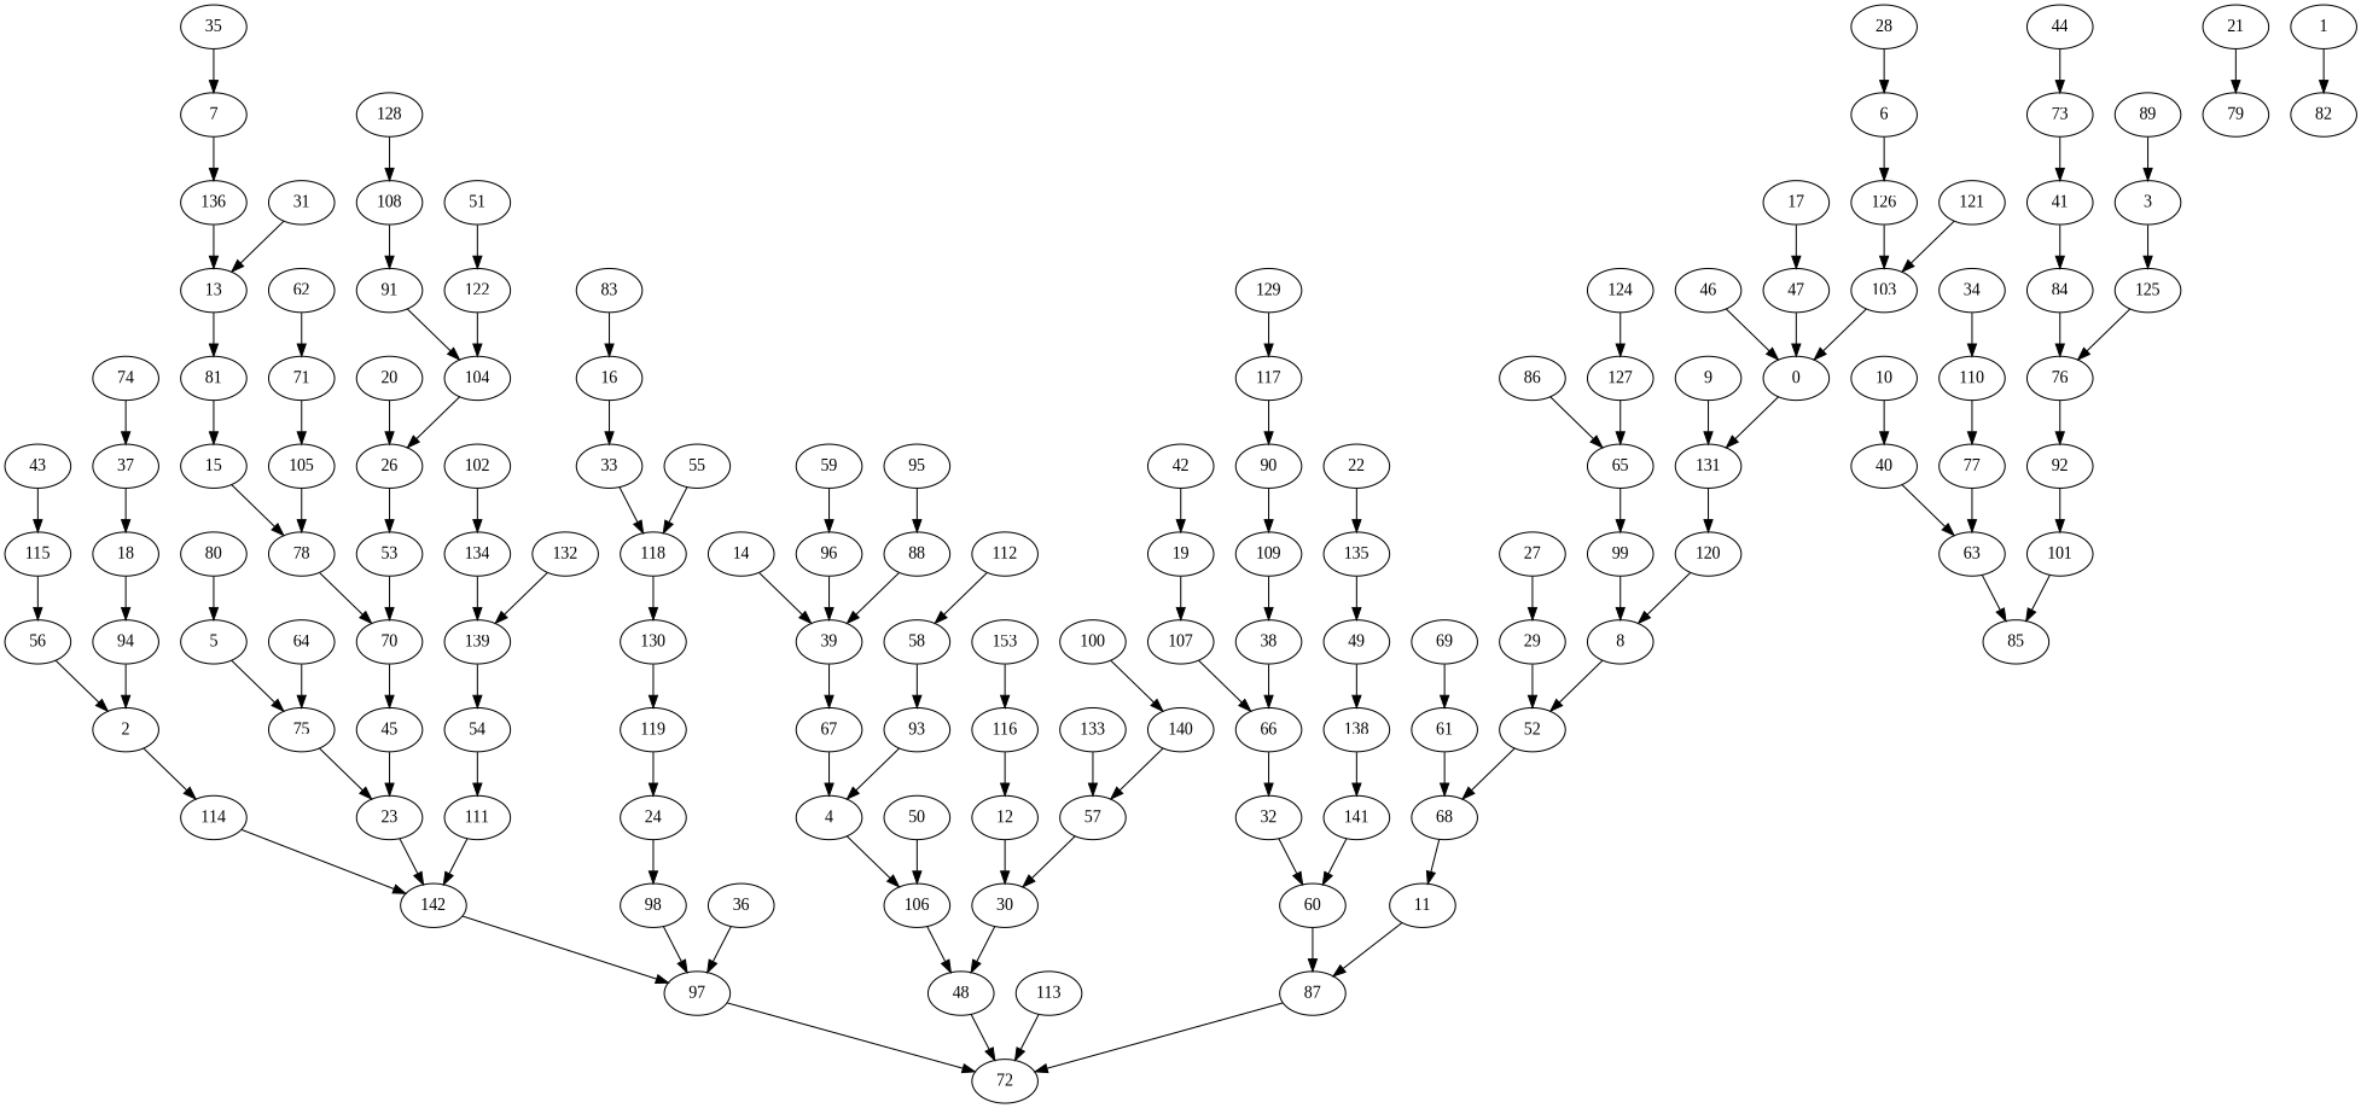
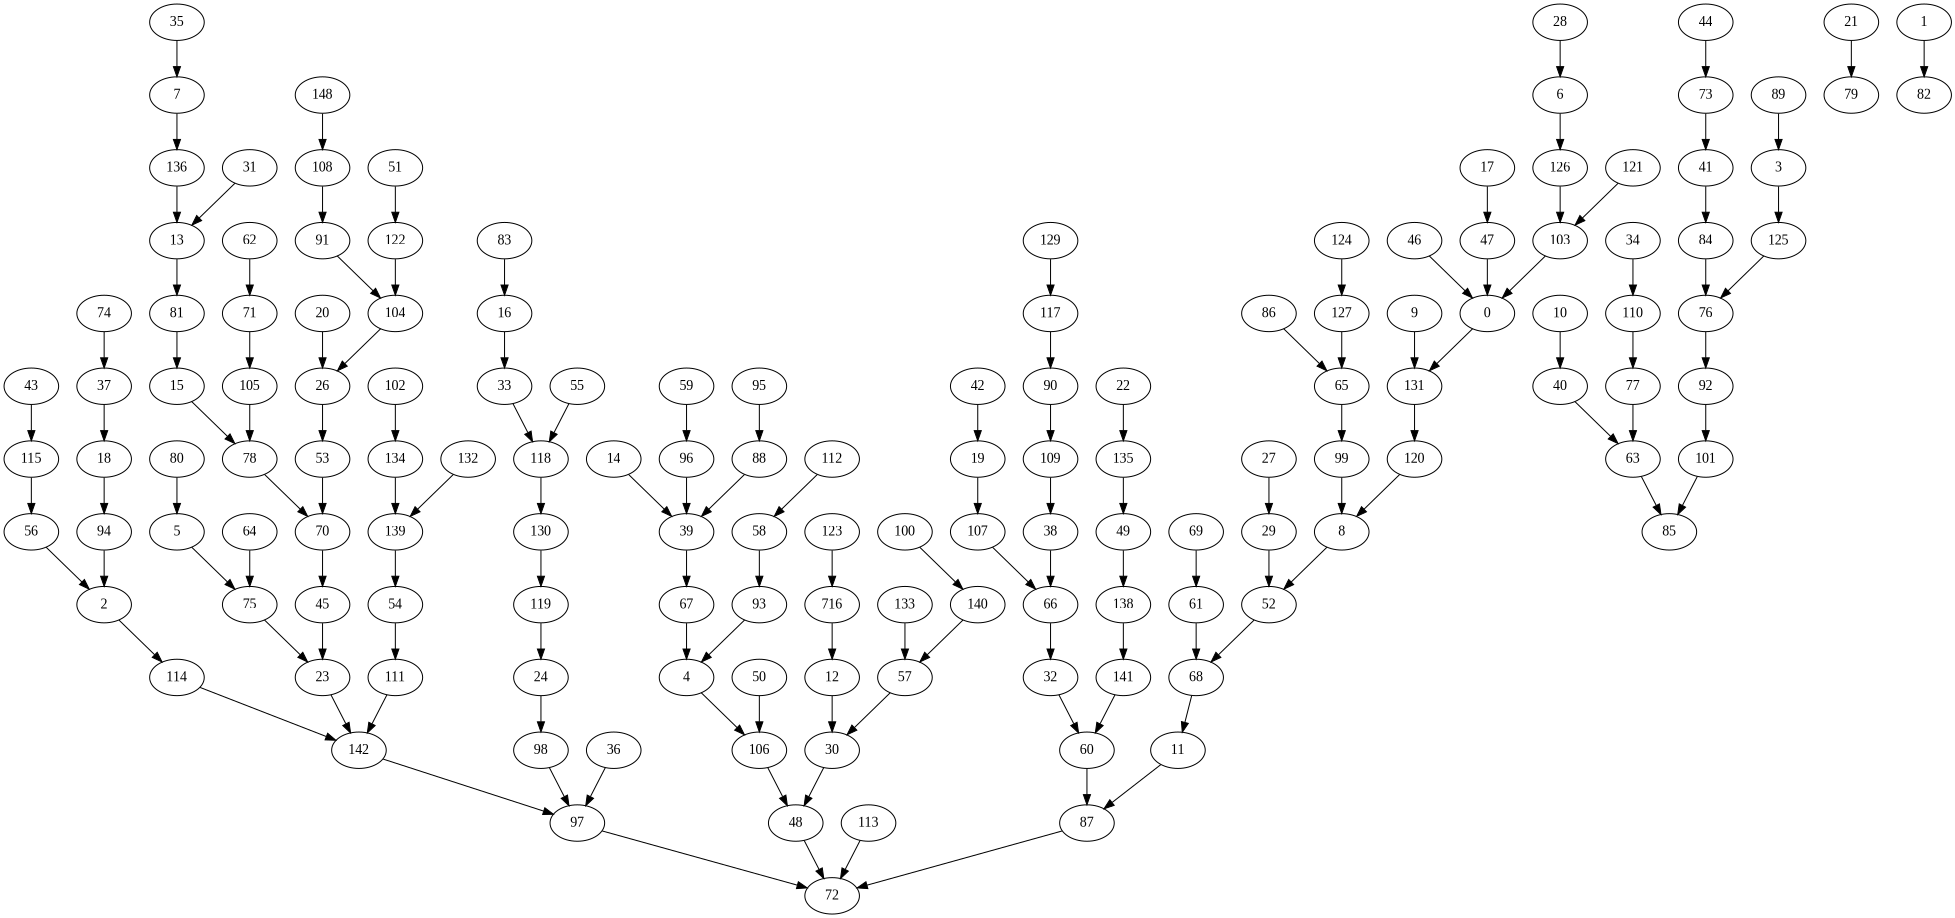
  strict digraph {
    fontname="Liberation Serif"
    node [fontname="Liberation Serif"]
    edge [fontname="Liberation Serif"]
    0
    131
    120
    8
    46
    47
    103
    2
    114
    142
    97
    56
    94
    3
    125
    76
    92
    89
    4
    106
    48
    72
    67
    93
    5
    75
    23
    80
    6
    126
    28
    7
    136
    13
    81
    35
    52
    68
    11
    99
    87
    12
    30
-   116
+   116 [label=716]
    15
    78
    31
    14
    39
    96
    70
    45
    16
    33
    118
    130
    83
    18
    37
    19
    107
    66
    32
    42
    24
    98
    119
    26
    53
    20
    104
    29
    27
    57
    60
    74
    38
    109
    88
    40
    63
    85
    10
    41
    84
    73
    17
    49
    138
    141
    135
    54
    111
    139
    115
    133
    140
    58
    112
    61
    69
    77
    65
    86
    127
    71
    105
    62
    113
    44
    64
    101
    110
    21
    79
    1
    82
    95
    90
    117
    91
    108
    59
    36
    121
    122
    50
-   128
+   128 [label=148]
    34
    43
-   123 [label=153]
+   123
    129
    55
    51
    124
    9
    134
    102
    22
    132
    100
    0 -> 131
    131 -> 120
    120 -> 8
    8 -> 52
    46 -> 0
    47 -> 0
    103 -> 0
    2 -> 114
    114 -> 142
    142 -> 97
    97 -> 72
    56 -> 2
    94 -> 2
    3 -> 125
    125 -> 76
    76 -> 92
    92 -> 101
    89 -> 3
    4 -> 106
    106 -> 48
    48 -> 72
    67 -> 4
    93 -> 4
    5 -> 75
    75 -> 23
    23 -> 142
    80 -> 5
    6 -> 126
    126 -> 103
    28 -> 6
    7 -> 136
    136 -> 13
    13 -> 81
    81 -> 15
    35 -> 7
    52 -> 68
    68 -> 11
    11 -> 87
    99 -> 8
    87 -> 72
    12 -> 30
    30 -> 48
    116 -> 12
    15 -> 78
    78 -> 70
    31 -> 13
    14 -> 39
    39 -> 67
    96 -> 39
    70 -> 45
    45 -> 23
    16 -> 33
    33 -> 118
    118 -> 130
    130 -> 119
    83 -> 16
    18 -> 94
    37 -> 18
    19 -> 107
    107 -> 66
    66 -> 32
    32 -> 60
    42 -> 19
    24 -> 98
    98 -> 97
    119 -> 24
    26 -> 53
    53 -> 70
    20 -> 26
    104 -> 26
    29 -> 52
    27 -> 29
    57 -> 30
    60 -> 87
    74 -> 37
    38 -> 66
    109 -> 38
    88 -> 39
    40 -> 63
    63 -> 85
    10 -> 40
    41 -> 84
    84 -> 76
    73 -> 41
    17 -> 47
    49 -> 138
    138 -> 141
    141 -> 60
    135 -> 49
    54 -> 111
    111 -> 142
    139 -> 54
    115 -> 56
    133 -> 57
    140 -> 57
    58 -> 93
    112 -> 58
    61 -> 68
    69 -> 61
    77 -> 63
    65 -> 99
    86 -> 65
    127 -> 65
    71 -> 105
    105 -> 78
    62 -> 71
    113 -> 72
    44 -> 73
    64 -> 75
    101 -> 85
    110 -> 77
    21 -> 79
    1 -> 82
    95 -> 88
    90 -> 109
    117 -> 90
    91 -> 104
    108 -> 91
    59 -> 96
    36 -> 97
    121 -> 103
    122 -> 104
    50 -> 106
    128 -> 108
    34 -> 110
    43 -> 115
    123 -> 116
    129 -> 117
    55 -> 118
    51 -> 122
    124 -> 127
    9 -> 131
    134 -> 139
    102 -> 134
    22 -> 135
    132 -> 139
    100 -> 140
  }
